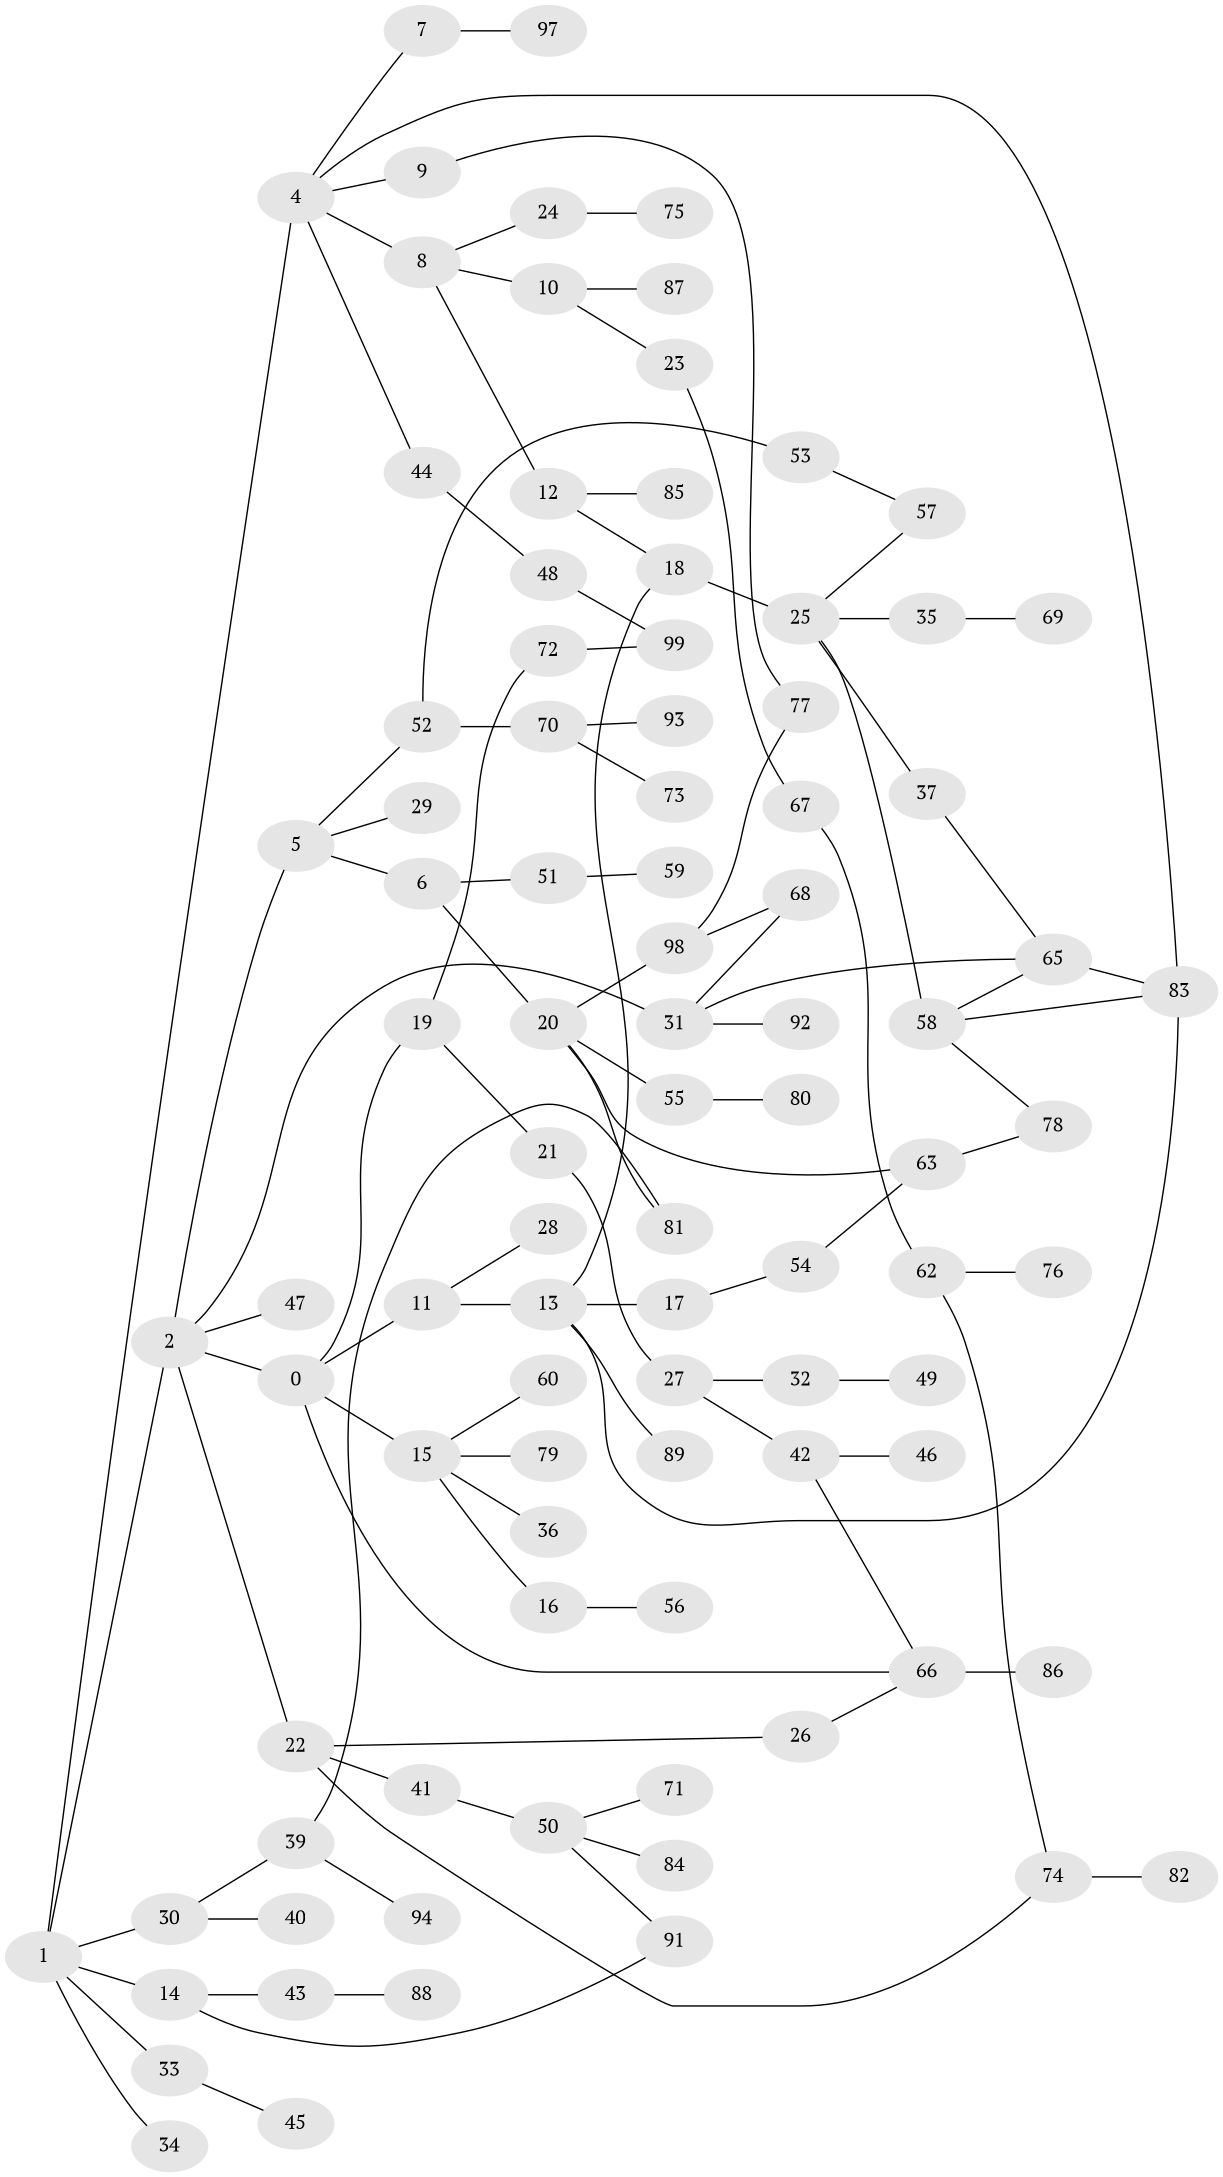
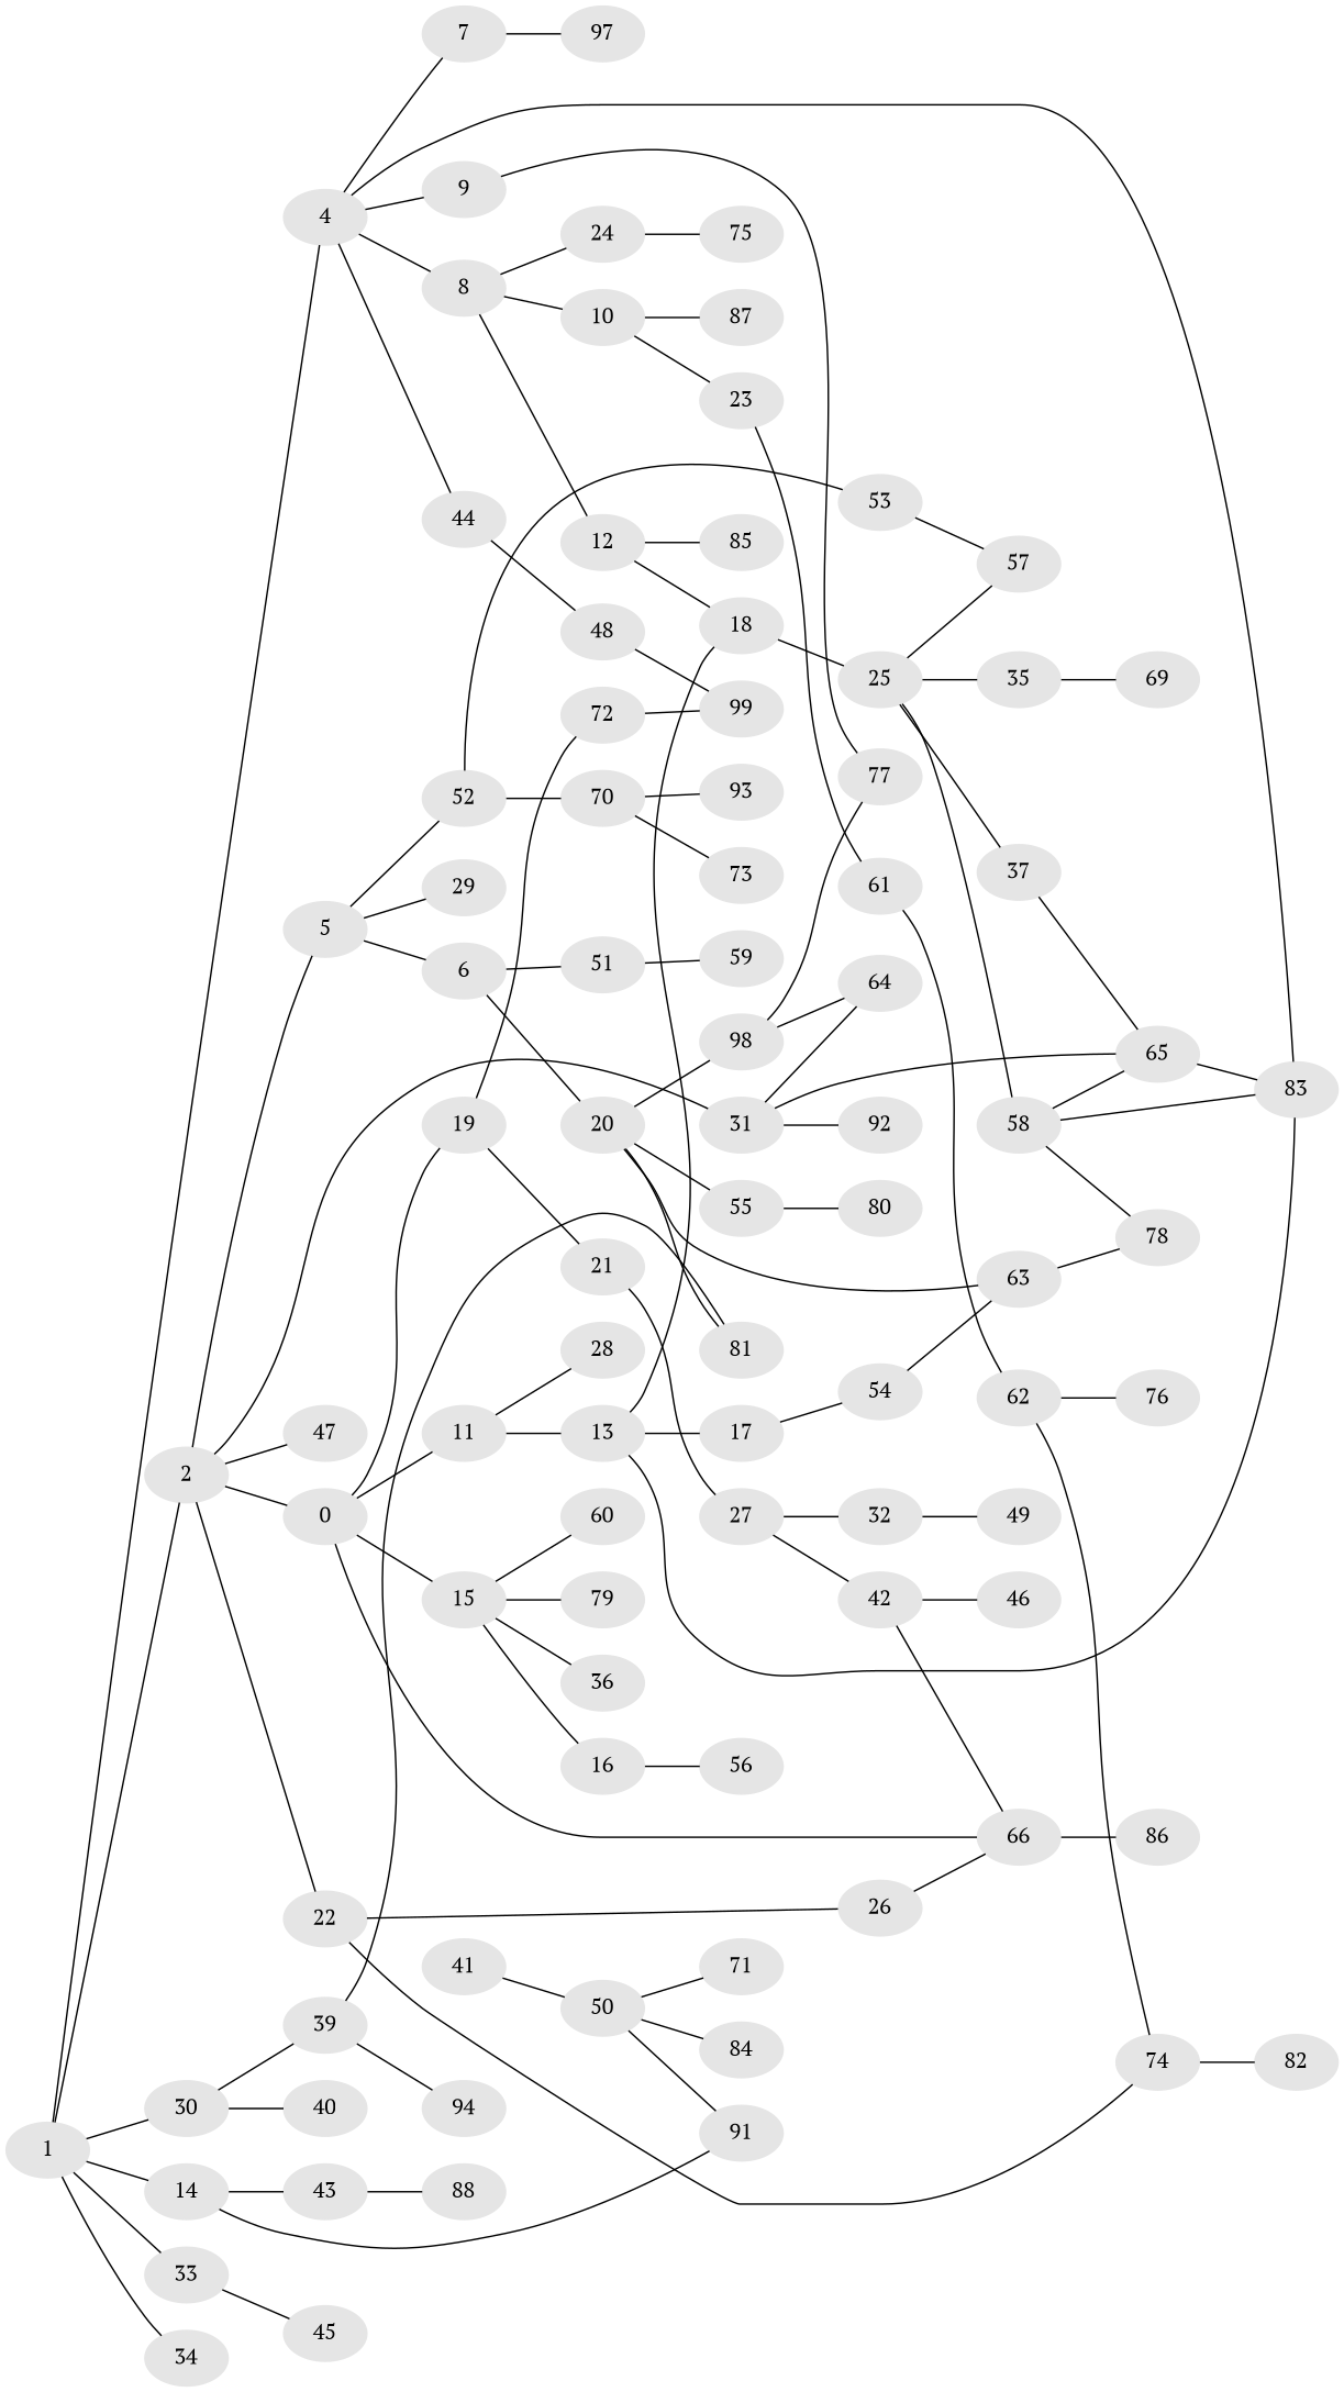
  graph {
    fontname="PT Serif"
    rankdir=LR
    node [color=gray90 fontname="PT Serif" style=filled]
    edge [fontname="PT Serif"]
    1
    2
    4
    14
    30
    33
    34
    n8 [label=0]
    5
    22
    31
    47
    7
    8
    9
    44
    83
    91
    43
    39
    40
    45
    11
    15
    19
    66
    6
    29
    52
    26
    41
    74
    65
-   68
+   68 [label=64]
    92
    13
    28
    16
    36
    60
    79
    21
    72
    86
    n45 [label=97]
    10
    12
    24
    77
    48
    20
    51
    53
    70
    n55 [label=98]
    55
    63
    81
    27
    59
    23
    87
    18
    85
    75
-   61 [label=67]
+   61
    17
-   89
    25
    54
    88
    56
    35
    37
    57
    58
    n77 [label=99]
    80
    78
    32
    42
    50
    82
    62
    69
    49
    46
    n88 [label=94]
    71
    84
    73
    93
    76
    1 -- 2
    1 -- 4
    1 -- 14
    1 -- 30
    1 -- 33
    1 -- 34
    2 -- n8
    2 -- 5
    2 -- 22
    2 -- 31
    2 -- 47
    4 -- 7
    4 -- 8
    4 -- 9
    4 -- 44
    4 -- 83
    14 -- 91
    14 -- 43
    30 -- 39
    30 -- 40
    33 -- 45
    n8 -- 11
    n8 -- 15
    n8 -- 19
    n8 -- 66
    5 -- 6
    5 -- 29
    5 -- 52
    22 -- 26
-   22 -- 41
    22 -- 74
    31 -- 65
    31 -- 68
    31 -- 92
    7 -- n45
    8 -- 10
    8 -- 12
    8 -- 24
    9 -- 77
    44 -- 48
    43 -- 88
    39 -- 81
    39 -- n88
    11 -- 13
    11 -- 28
    15 -- 16
    15 -- 36
    15 -- 60
    15 -- 79
    19 -- 21
    19 -- 72
    66 -- 86
    6 -- 20
    6 -- 51
    52 -- 53
    52 -- 70
    26 -- 66
    41 -- 50
    74 -- 82
    65 -- 83
    13 -- 83
    13 -- 18
    13 -- 17
-   13 -- 89
    16 -- 56
    21 -- 27
    72 -- n77
    10 -- 23
    10 -- 87
    12 -- 18
    12 -- 85
    24 -- 75
    48 -- n77
    20 -- n55
    20 -- 55
    20 -- 63
    20 -- 81
    51 -- 59
    53 -- 57
    70 -- 73
    70 -- 93
    n55 -- 68
    n55 -- 77
    55 -- 80
    63 -- 78
    27 -- 32
    27 -- 42
    23 -- 61
    18 -- 25
    61 -- 62
    17 -- 54
    25 -- 35
    25 -- 37
    25 -- 57
    25 -- 58
    54 -- 63
    35 -- 69
    37 -- 65
    58 -- 83
    58 -- 65
    58 -- 78
    32 -- 49
    42 -- 66
    42 -- 46
    50 -- 91
    50 -- 71
    50 -- 84
    62 -- 74
    62 -- 76
  }
